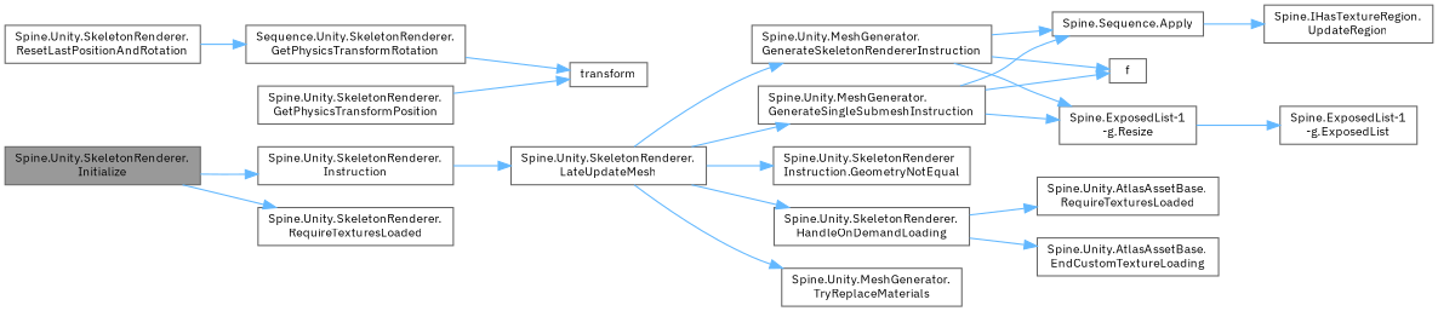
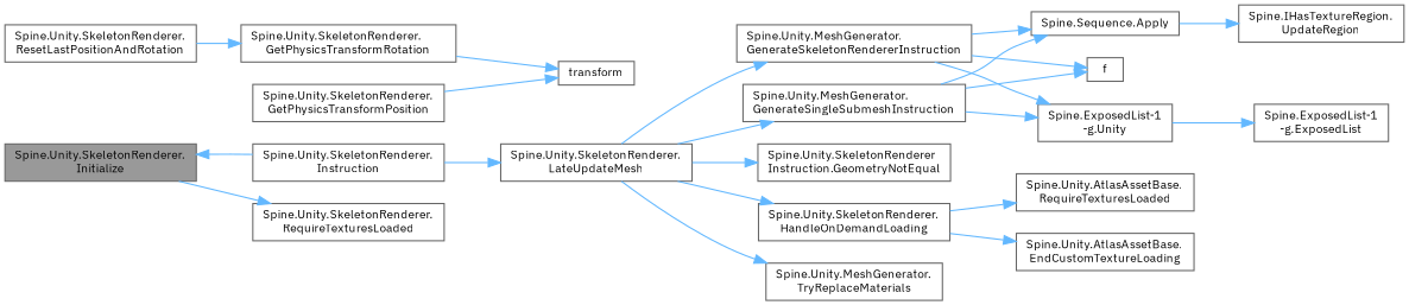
  digraph {
    fontname="IBM Plex Sans"
    rankdir=LR
    node [color=grey40 fillcolor=white fontname="IBM Plex Sans" fontsize=10 shape=box style=filled]
    edge [color=steelblue1 fontname="IBM Plex Sans" fontsize=10 labelfontname=Helvetica labelfontsize=10 style=solid]
    n1 [color=gray40 fillcolor=grey60 fontcolor=black height=0.2 label="Spine.Unity.SkeletonRenderer.\lInitialize" width=0.4]
    n2 [height=0.2 label="Spine.Unity.SkeletonRenderer.\lInstruction" width=0.4]
    n3 [height=0.2 label="Spine.Unity.SkeletonRenderer.\lRequireTexturesLoaded" width=0.4]
    n4 [height=0.2 label="Spine.Unity.SkeletonRenderer.\lLateUpdateMesh" width=0.4]
    n5 [height=0.2 label="Spine.Unity.SkeletonRenderer.\lResetLastPositionAndRotation" width=0.4]
-   n6 [height=0.2 label="Sequence.Unity.SkeletonRenderer.\lGetPhysicsTransformRotation" width=0.4]
+   n6 [height=0.2 label="Spine.Unity.SkeletonRenderer.\lGetPhysicsTransformRotation" width=0.4]
    n7 [height=0.2 label="Spine.Unity.MeshGenerator.\lGenerateSingleSubmeshInstruction" width=0.4]
    n8 [height=0.2 label="Spine.Unity.MeshGenerator.\lGenerateSkeletonRendererInstruction" width=0.4]
    n9 [height=0.2 label="Spine.Unity.SkeletonRenderer\lInstruction.GeometryNotEqual" width=0.4]
    n10 [height=0.2 label="Spine.Unity.SkeletonRenderer.\lHandleOnDemandLoading" width=0.4]
    n11 [height=0.2 label="Spine.Unity.MeshGenerator.\lTryReplaceMaterials" width=0.4]
    n12 [height=0.2 label="Spine.Sequence.Apply" width=0.4]
    n13 [height=0.2 label=f width=0.4]
-   n14 [height=0.2 label="Spine.ExposedList-1\l-g.Resize" width=0.4]
+   n14 [height=0.2 label="Spine.ExposedList-1\l-g.Unity" width=0.4]
    n15 [height=0.2 label="Spine.Unity.AtlasAssetBase.\lEndCustomTextureLoading" width=0.4]
    n16 [height=0.2 label="Spine.Unity.AtlasAssetBase.\lRequireTexturesLoaded" width=0.4]
    n17 [height=0.2 label="Spine.IHasTextureRegion.\lUpdateRegion" width=0.4]
    n18 [height=0.2 label="Spine.ExposedList-1\l-g.ExposedList" width=0.4]
    n19 [height=0.2 label="Spine.Unity.SkeletonRenderer.\lGetPhysicsTransformPosition" width=0.4]
    n20 [height=0.2 label=transform width=0.4]
-   n1 -> n2
+   n2 -> n1
    n1 -> n3
    n2 -> n4
    n4 -> n7
    n4 -> n8
    n4 -> n9
    n4 -> n10
    n4 -> n11
    n5 -> n6
    n6 -> n20
    n7 -> n12
    n7 -> n13
    n7 -> n14
    n8 -> n12
    n8 -> n13
    n8 -> n14
    n10 -> n15
    n10 -> n16
    n12 -> n17
    n14 -> n18
    n19 -> n20
  }
